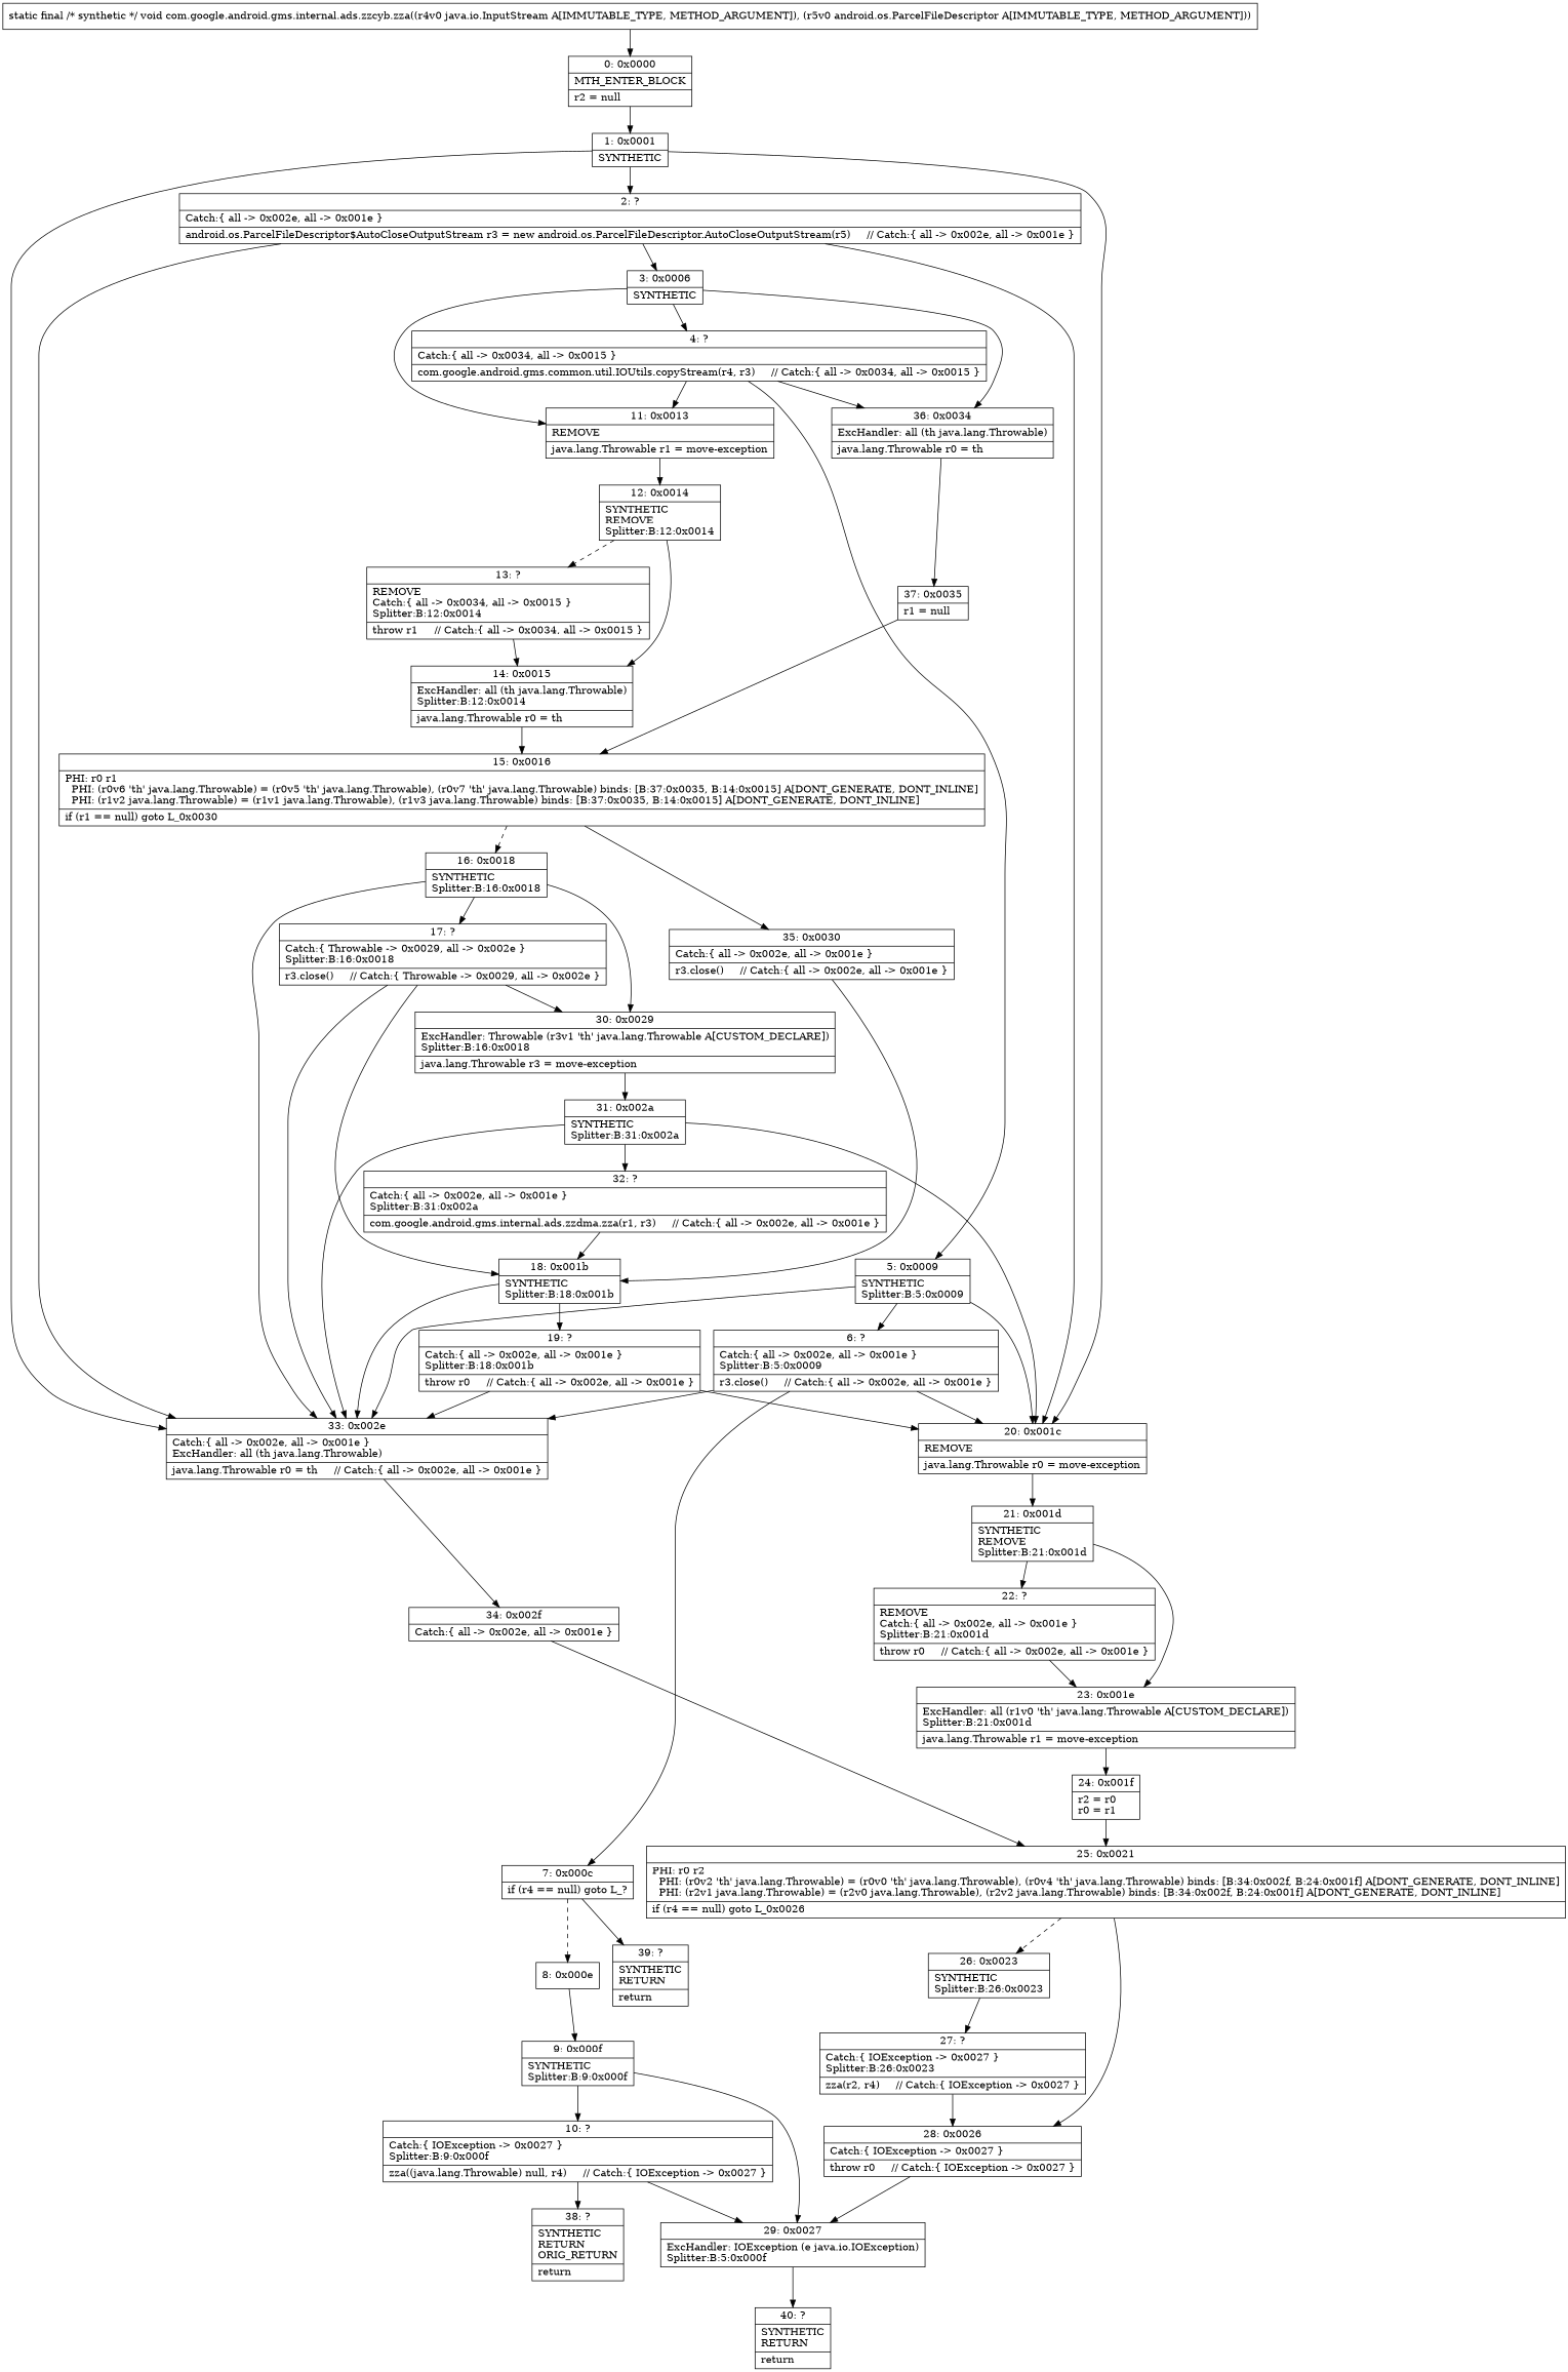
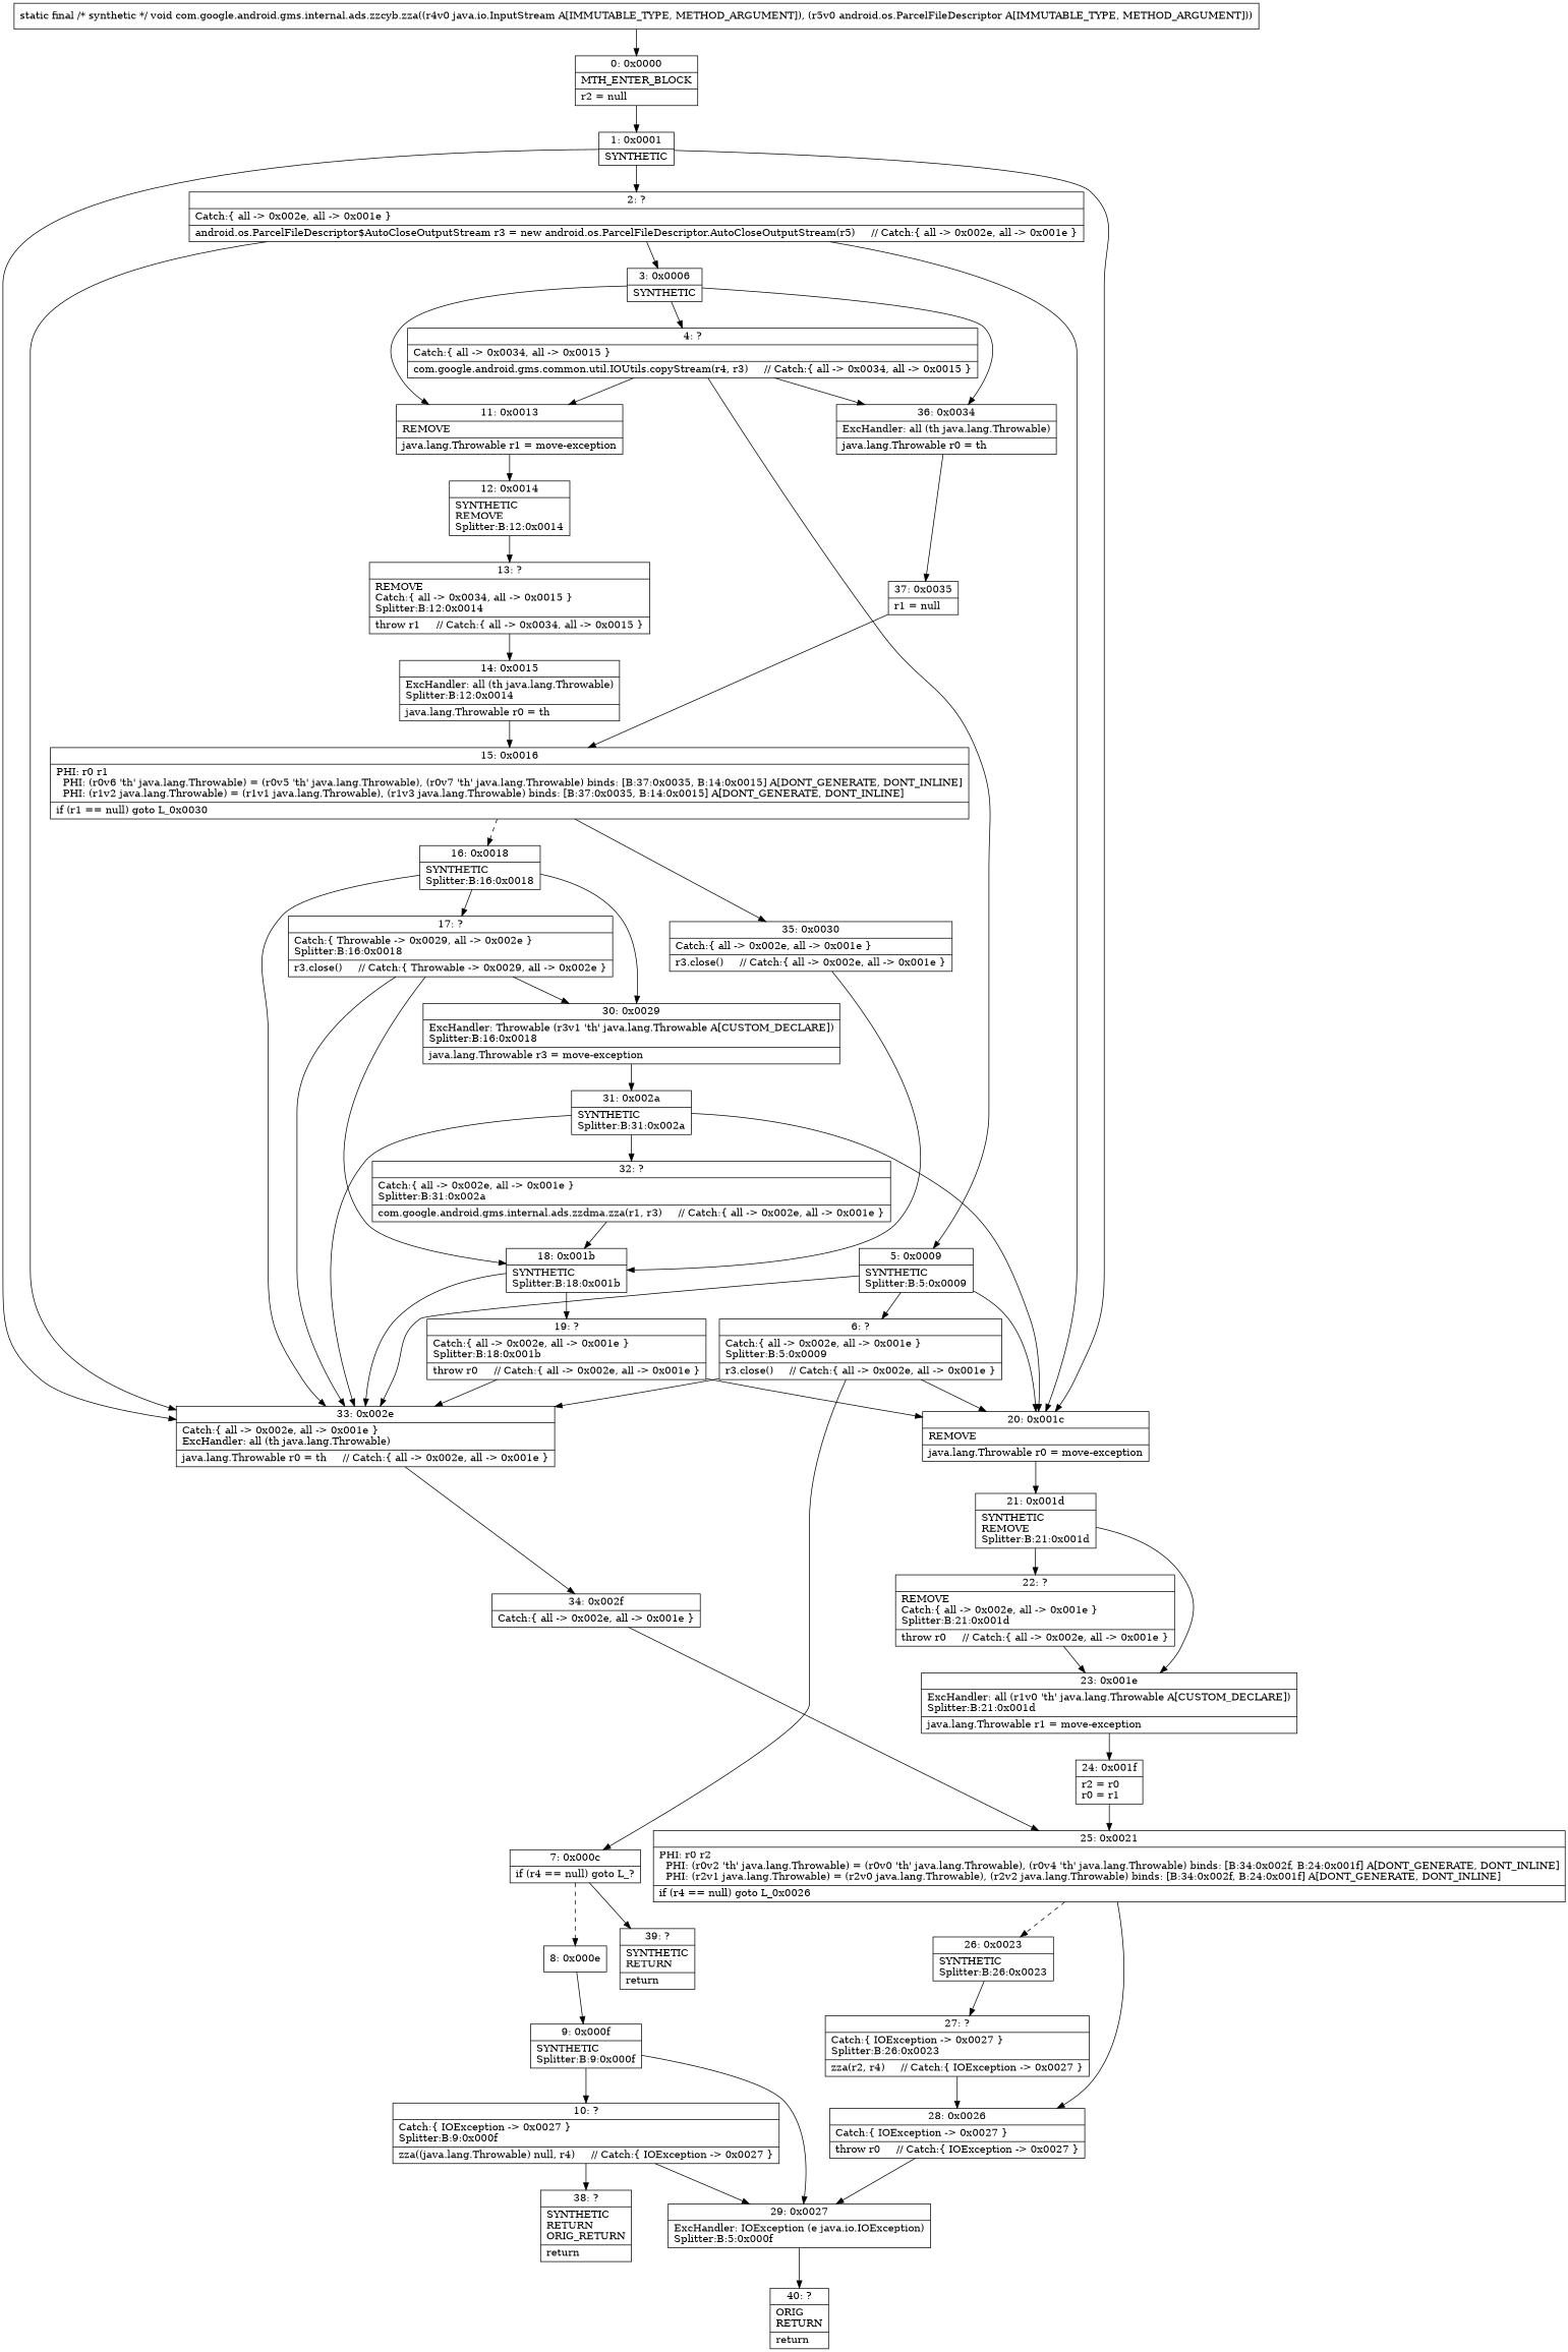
  digraph {
    node [shape=record]
    n1 [label="{0\:\ 0x0000|MTH_ENTER_BLOCK\l|r2 = null\l}"]
    n2 [label="{1\:\ 0x0001|SYNTHETIC\l}"]
    n3 [label="{2\:\ ?|Catch:\{ all \-\> 0x002e, all \-\> 0x001e \}\l|android.os.ParcelFileDescriptor$AutoCloseOutputStream r3 = new android.os.ParcelFileDescriptor.AutoCloseOutputStream(r5)     \/\/ Catch:\{ all \-\> 0x002e, all \-\> 0x001e \}\l}"]
    n4 [label="{20\:\ 0x001c|REMOVE\l|java.lang.Throwable r0 = move\-exception\l}"]
    n5 [label="{33\:\ 0x002e|Catch:\{ all \-\> 0x002e, all \-\> 0x001e \}\lExcHandler: all (th java.lang.Throwable)\l|java.lang.Throwable r0 = th     \/\/ Catch:\{ all \-\> 0x002e, all \-\> 0x001e \}\l}"]
    n6 [label="{3\:\ 0x0006|SYNTHETIC\l}"]
    n7 [label="{21\:\ 0x001d|SYNTHETIC\lREMOVE\lSplitter:B:21:0x001d\l}"]
    n8 [label="{34\:\ 0x002f|Catch:\{ all \-\> 0x002e, all \-\> 0x001e \}\l}"]
    n9 [label="{4\:\ ?|Catch:\{ all \-\> 0x0034, all \-\> 0x0015 \}\l|com.google.android.gms.common.util.IOUtils.copyStream(r4, r3)     \/\/ Catch:\{ all \-\> 0x0034, all \-\> 0x0015 \}\l}"]
    n10 [label="{11\:\ 0x0013|REMOVE\l|java.lang.Throwable r1 = move\-exception\l}"]
    n11 [label="{36\:\ 0x0034|ExcHandler: all (th java.lang.Throwable)\l|java.lang.Throwable r0 = th\l}"]
    n12 [label="{5\:\ 0x0009|SYNTHETIC\lSplitter:B:5:0x0009\l}"]
    n13 [label="{12\:\ 0x0014|SYNTHETIC\lREMOVE\lSplitter:B:12:0x0014\l}"]
    n14 [label="{37\:\ 0x0035|r1 = null\l}"]
    n15 [label="{6\:\ ?|Catch:\{ all \-\> 0x002e, all \-\> 0x001e \}\lSplitter:B:5:0x0009\l|r3.close()     \/\/ Catch:\{ all \-\> 0x002e, all \-\> 0x001e \}\l}"]
    n16 [label="{7\:\ 0x000c|if (r4 == null) goto L_?\l}"]
    n17 [label="{8\:\ 0x000e}"]
    n18 [label="{39\:\ ?|SYNTHETIC\lRETURN\l|return\l}"]
    n19 [label="{9\:\ 0x000f|SYNTHETIC\lSplitter:B:9:0x000f\l}"]
    n20 [label="{10\:\ ?|Catch:\{ IOException \-\> 0x0027 \}\lSplitter:B:9:0x000f\l|zza((java.lang.Throwable) null, r4)     \/\/ Catch:\{ IOException \-\> 0x0027 \}\l}"]
    n21 [label="{29\:\ 0x0027|ExcHandler: IOException (e java.io.IOException)\lSplitter:B:5:0x000f\l}"]
    n22 [label="{38\:\ ?|SYNTHETIC\lRETURN\lORIG_RETURN\l|return\l}"]
-   n23 [label="{40\:\ ?|SYNTHETIC\lRETURN\l|return\l}"]
+   n23 [label="{40\:\ ?|ORIG\lRETURN\l|return\l}"]
    n24 [label="{13\:\ ?|REMOVE\lCatch:\{ all \-\> 0x0034, all \-\> 0x0015 \}\lSplitter:B:12:0x0014\l|throw r1     \/\/ Catch:\{ all \-\> 0x0034, all \-\> 0x0015 \}\l}"]
    n25 [label="{14\:\ 0x0015|ExcHandler: all (th java.lang.Throwable)\lSplitter:B:12:0x0014\l|java.lang.Throwable r0 = th\l}"]
    n26 [label="{15\:\ 0x0016|PHI: r0 r1 \l  PHI: (r0v6 'th' java.lang.Throwable) = (r0v5 'th' java.lang.Throwable), (r0v7 'th' java.lang.Throwable) binds: [B:37:0x0035, B:14:0x0015] A[DONT_GENERATE, DONT_INLINE]\l  PHI: (r1v2 java.lang.Throwable) = (r1v1 java.lang.Throwable), (r1v3 java.lang.Throwable) binds: [B:37:0x0035, B:14:0x0015] A[DONT_GENERATE, DONT_INLINE]\l|if (r1 == null) goto L_0x0030\l}"]
    n27 [label="{16\:\ 0x0018|SYNTHETIC\lSplitter:B:16:0x0018\l}"]
    n28 [label="{35\:\ 0x0030|Catch:\{ all \-\> 0x002e, all \-\> 0x001e \}\l|r3.close()     \/\/ Catch:\{ all \-\> 0x002e, all \-\> 0x001e \}\l}"]
    n29 [label="{17\:\ ?|Catch:\{ Throwable \-\> 0x0029, all \-\> 0x002e \}\lSplitter:B:16:0x0018\l|r3.close()     \/\/ Catch:\{ Throwable \-\> 0x0029, all \-\> 0x002e \}\l}"]
    n30 [label="{30\:\ 0x0029|ExcHandler: Throwable (r3v1 'th' java.lang.Throwable A[CUSTOM_DECLARE])\lSplitter:B:16:0x0018\l|java.lang.Throwable r3 = move\-exception\l}"]
    n31 [label="{18\:\ 0x001b|SYNTHETIC\lSplitter:B:18:0x001b\l}"]
    n32 [label="{31\:\ 0x002a|SYNTHETIC\lSplitter:B:31:0x002a\l}"]
    n33 [label="{19\:\ ?|Catch:\{ all \-\> 0x002e, all \-\> 0x001e \}\lSplitter:B:18:0x001b\l|throw r0     \/\/ Catch:\{ all \-\> 0x002e, all \-\> 0x001e \}\l}"]
    n34 [label="{22\:\ ?|REMOVE\lCatch:\{ all \-\> 0x002e, all \-\> 0x001e \}\lSplitter:B:21:0x001d\l|throw r0     \/\/ Catch:\{ all \-\> 0x002e, all \-\> 0x001e \}\l}"]
    n35 [label="{23\:\ 0x001e|ExcHandler: all (r1v0 'th' java.lang.Throwable A[CUSTOM_DECLARE])\lSplitter:B:21:0x001d\l|java.lang.Throwable r1 = move\-exception\l}"]
    n36 [label="{24\:\ 0x001f|r2 = r0\lr0 = r1\l}"]
    n37 [label="{25\:\ 0x0021|PHI: r0 r2 \l  PHI: (r0v2 'th' java.lang.Throwable) = (r0v0 'th' java.lang.Throwable), (r0v4 'th' java.lang.Throwable) binds: [B:34:0x002f, B:24:0x001f] A[DONT_GENERATE, DONT_INLINE]\l  PHI: (r2v1 java.lang.Throwable) = (r2v0 java.lang.Throwable), (r2v2 java.lang.Throwable) binds: [B:34:0x002f, B:24:0x001f] A[DONT_GENERATE, DONT_INLINE]\l|if (r4 == null) goto L_0x0026\l}"]
    n38 [label="{26\:\ 0x0023|SYNTHETIC\lSplitter:B:26:0x0023\l}"]
    n39 [label="{28\:\ 0x0026|Catch:\{ IOException \-\> 0x0027 \}\l|throw r0     \/\/ Catch:\{ IOException \-\> 0x0027 \}\l}"]
    n40 [label="{27\:\ ?|Catch:\{ IOException \-\> 0x0027 \}\lSplitter:B:26:0x0023\l|zza(r2, r4)     \/\/ Catch:\{ IOException \-\> 0x0027 \}\l}"]
    n41 [label="{32\:\ ?|Catch:\{ all \-\> 0x002e, all \-\> 0x001e \}\lSplitter:B:31:0x002a\l|com.google.android.gms.internal.ads.zzdma.zza(r1, r3)     \/\/ Catch:\{ all \-\> 0x002e, all \-\> 0x001e \}\l}"]
    n42 [label="{static final \/* synthetic *\/ void com.google.android.gms.internal.ads.zzcyb.zza((r4v0 java.io.InputStream A[IMMUTABLE_TYPE, METHOD_ARGUMENT]), (r5v0 android.os.ParcelFileDescriptor A[IMMUTABLE_TYPE, METHOD_ARGUMENT])) }"]
    n1 -> n2
    n2 -> n3
    n2 -> n4
    n2 -> n5
    n3 -> n4
    n3 -> n5
    n3 -> n6
    n4 -> n7
    n5 -> n8
    n6 -> n9
    n6 -> n10
    n6 -> n11
    n7 -> n34
    n7 -> n35
    n8 -> n37
    n9 -> n10
    n9 -> n11
    n9 -> n12
    n10 -> n13
    n11 -> n14
    n12 -> n4
    n12 -> n5
    n12 -> n15
-   n13 -> n24 [style=dashed]
-   n13 -> n25
+   n13 -> n24
    n14 -> n26
    n15 -> n4
    n15 -> n5
    n15 -> n16
    n16 -> n17 [style=dashed]
    n16 -> n18
    n17 -> n19
    n19 -> n20
    n19 -> n21
    n20 -> n21
    n20 -> n22
    n21 -> n23
    n24 -> n25
    n25 -> n26
    n26 -> n27 [style=dashed]
    n26 -> n28
    n27 -> n5
    n27 -> n29
    n27 -> n30
    n28 -> n31
    n29 -> n5
    n29 -> n30
    n29 -> n31
    n30 -> n32
    n31 -> n5
    n31 -> n33
    n32 -> n4
    n32 -> n5
    n32 -> n41
    n33 -> n4
    n33 -> n5
    n34 -> n35
    n35 -> n36
    n36 -> n37
    n37 -> n38 [style=dashed]
    n37 -> n39
    n38 -> n40
    n39 -> n21
    n40 -> n39
    n41 -> n31
    n42 -> n1
  }
